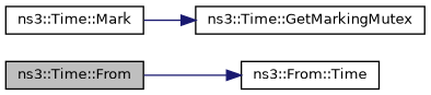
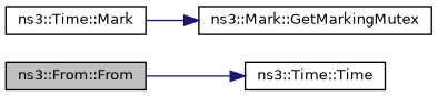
  digraph {
    rankdir=LR
    node [color=black fillcolor=white fontname=Helvetica fontsize=10 shape=record style=filled]
    edge [color=midnightblue fontname=Helvetica fontsize=10 labelfontname=Helvetica labelfontsize=10 style=solid]
-   n1 [fillcolor=grey75 fontcolor=black height=0.2 label="ns3::Time::From" width=0.4]
-   n2 [height=0.2 label="ns3::From::Time" width=0.4]
+   n1 [fillcolor=grey75 fontcolor=black height=0.2 label="ns3::From::From" width=0.4]
+   n2 [height=0.2 label="ns3::Time::Time" width=0.4]
    n3 [height=0.2 label="ns3::Time::Mark" width=0.4]
-   n4 [height=0.2 label="ns3::Time::GetMarkingMutex" width=0.4]
+   n4 [height=0.2 label="ns3::Mark::GetMarkingMutex" width=0.4]
    n1 -> n2
    n3 -> n4
  }
